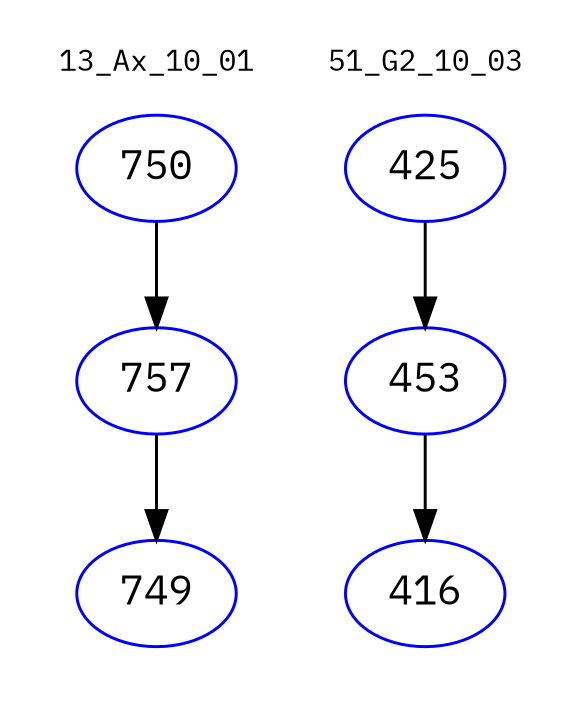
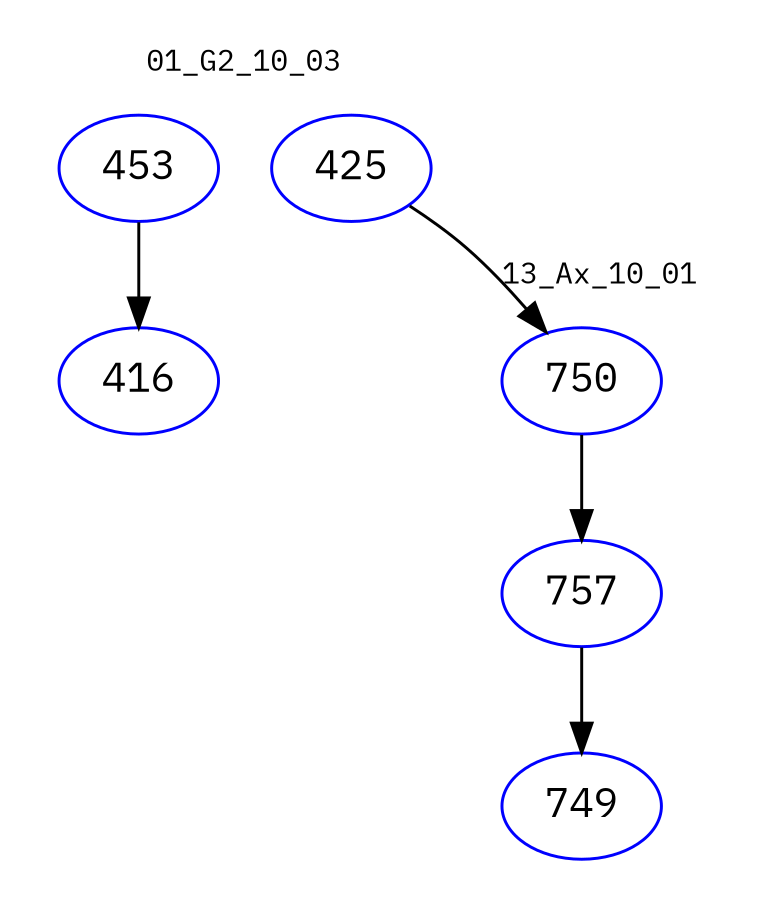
  digraph {
    fontname="IBM Plex Mono"
    node [color=blue fontname="IBM Plex Mono"]
    edge [color=black fontname="IBM Plex Mono"]
    n1 [label=750]
    n2 [label=749]
    n3 [label=757]
    n4 [label=425]
    n5 [label=416]
    n6 [label=453]
    subgraph cluster_1 {
      color=white
      fontsize=10
      label="13_Ax_10_01"
      n1
      n2
      n3
    }
    subgraph cluster_2 {
      color=white
      fontsize=10
-     label="51_G2_10_03"
+     label="01_G2_10_03"
      n4
      n5
      n6
    }
    n1 -> n3
    n3 -> n2
-   n4 -> n6
+   n4 -> n1
    n6 -> n5
  }
